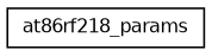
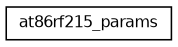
  digraph {
    rankdir=LR
-   n1 [color=black fillcolor=white fontname=Helvetica fontsize=10 height=0.2 label=at86rf218_params shape=record style=filled width=0.4]
+   n1 [color=black fillcolor=white fontname=Helvetica fontsize=10 height=0.2 label=at86rf215_params shape=record style=filled width=0.4]
  }
